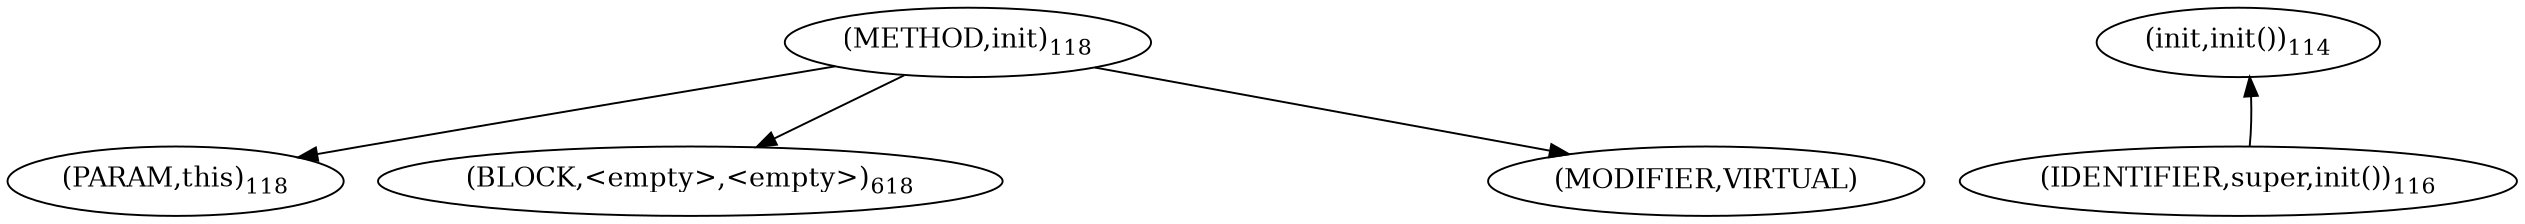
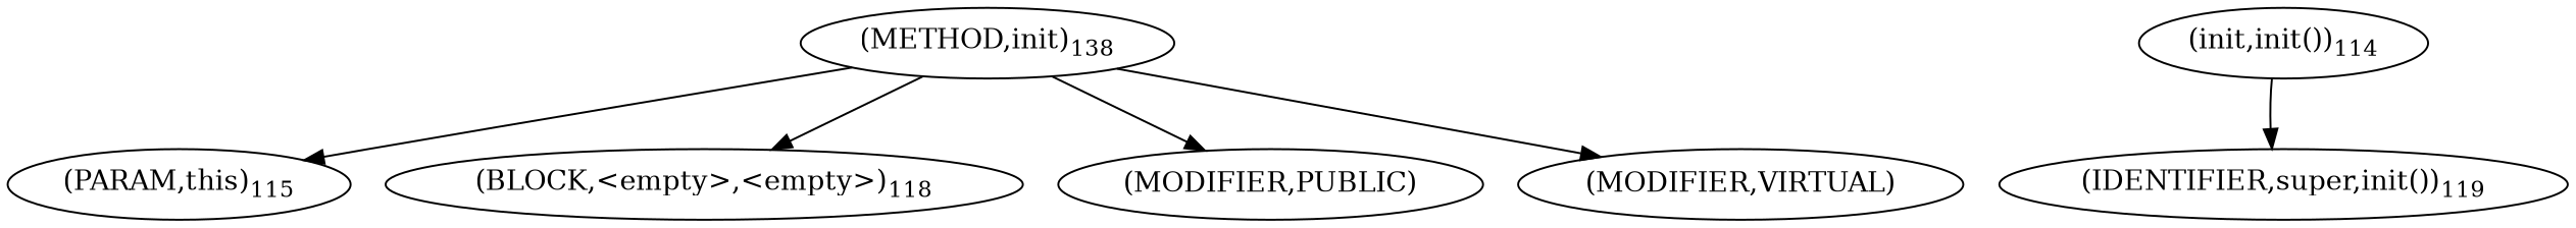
  digraph {
-   n1 [label=<(METHOD,init)<SUB>118</SUB>>]
-   n2 [label=<(PARAM,this)<SUB>118</SUB>>]
-   n3 [label=<(BLOCK,&lt;empty&gt;,&lt;empty&gt;)<SUB>618</SUB>>]
+   n1 [label=<(METHOD,init)<SUB>138</SUB>>]
+   n2 [label=<(PARAM,this)<SUB>115</SUB>>]
+   n3 [label=<(BLOCK,&lt;empty&gt;,&lt;empty&gt;)<SUB>118</SUB>>]
+   n4 [label=<(MODIFIER,PUBLIC)>]
    n5 [label=<(MODIFIER,VIRTUAL)>]
    n6 [label=<(init,init())<SUB>114</SUB>>]
-   n7 [label=<(IDENTIFIER,super,init())<SUB>116</SUB>>]
+   n7 [label=<(IDENTIFIER,super,init())<SUB>119</SUB>>]
    n1 -> n2
    n1 -> n3
+   n1 -> n4
    n1 -> n5
-   n7 -> n6
+   n6 -> n7
  }
